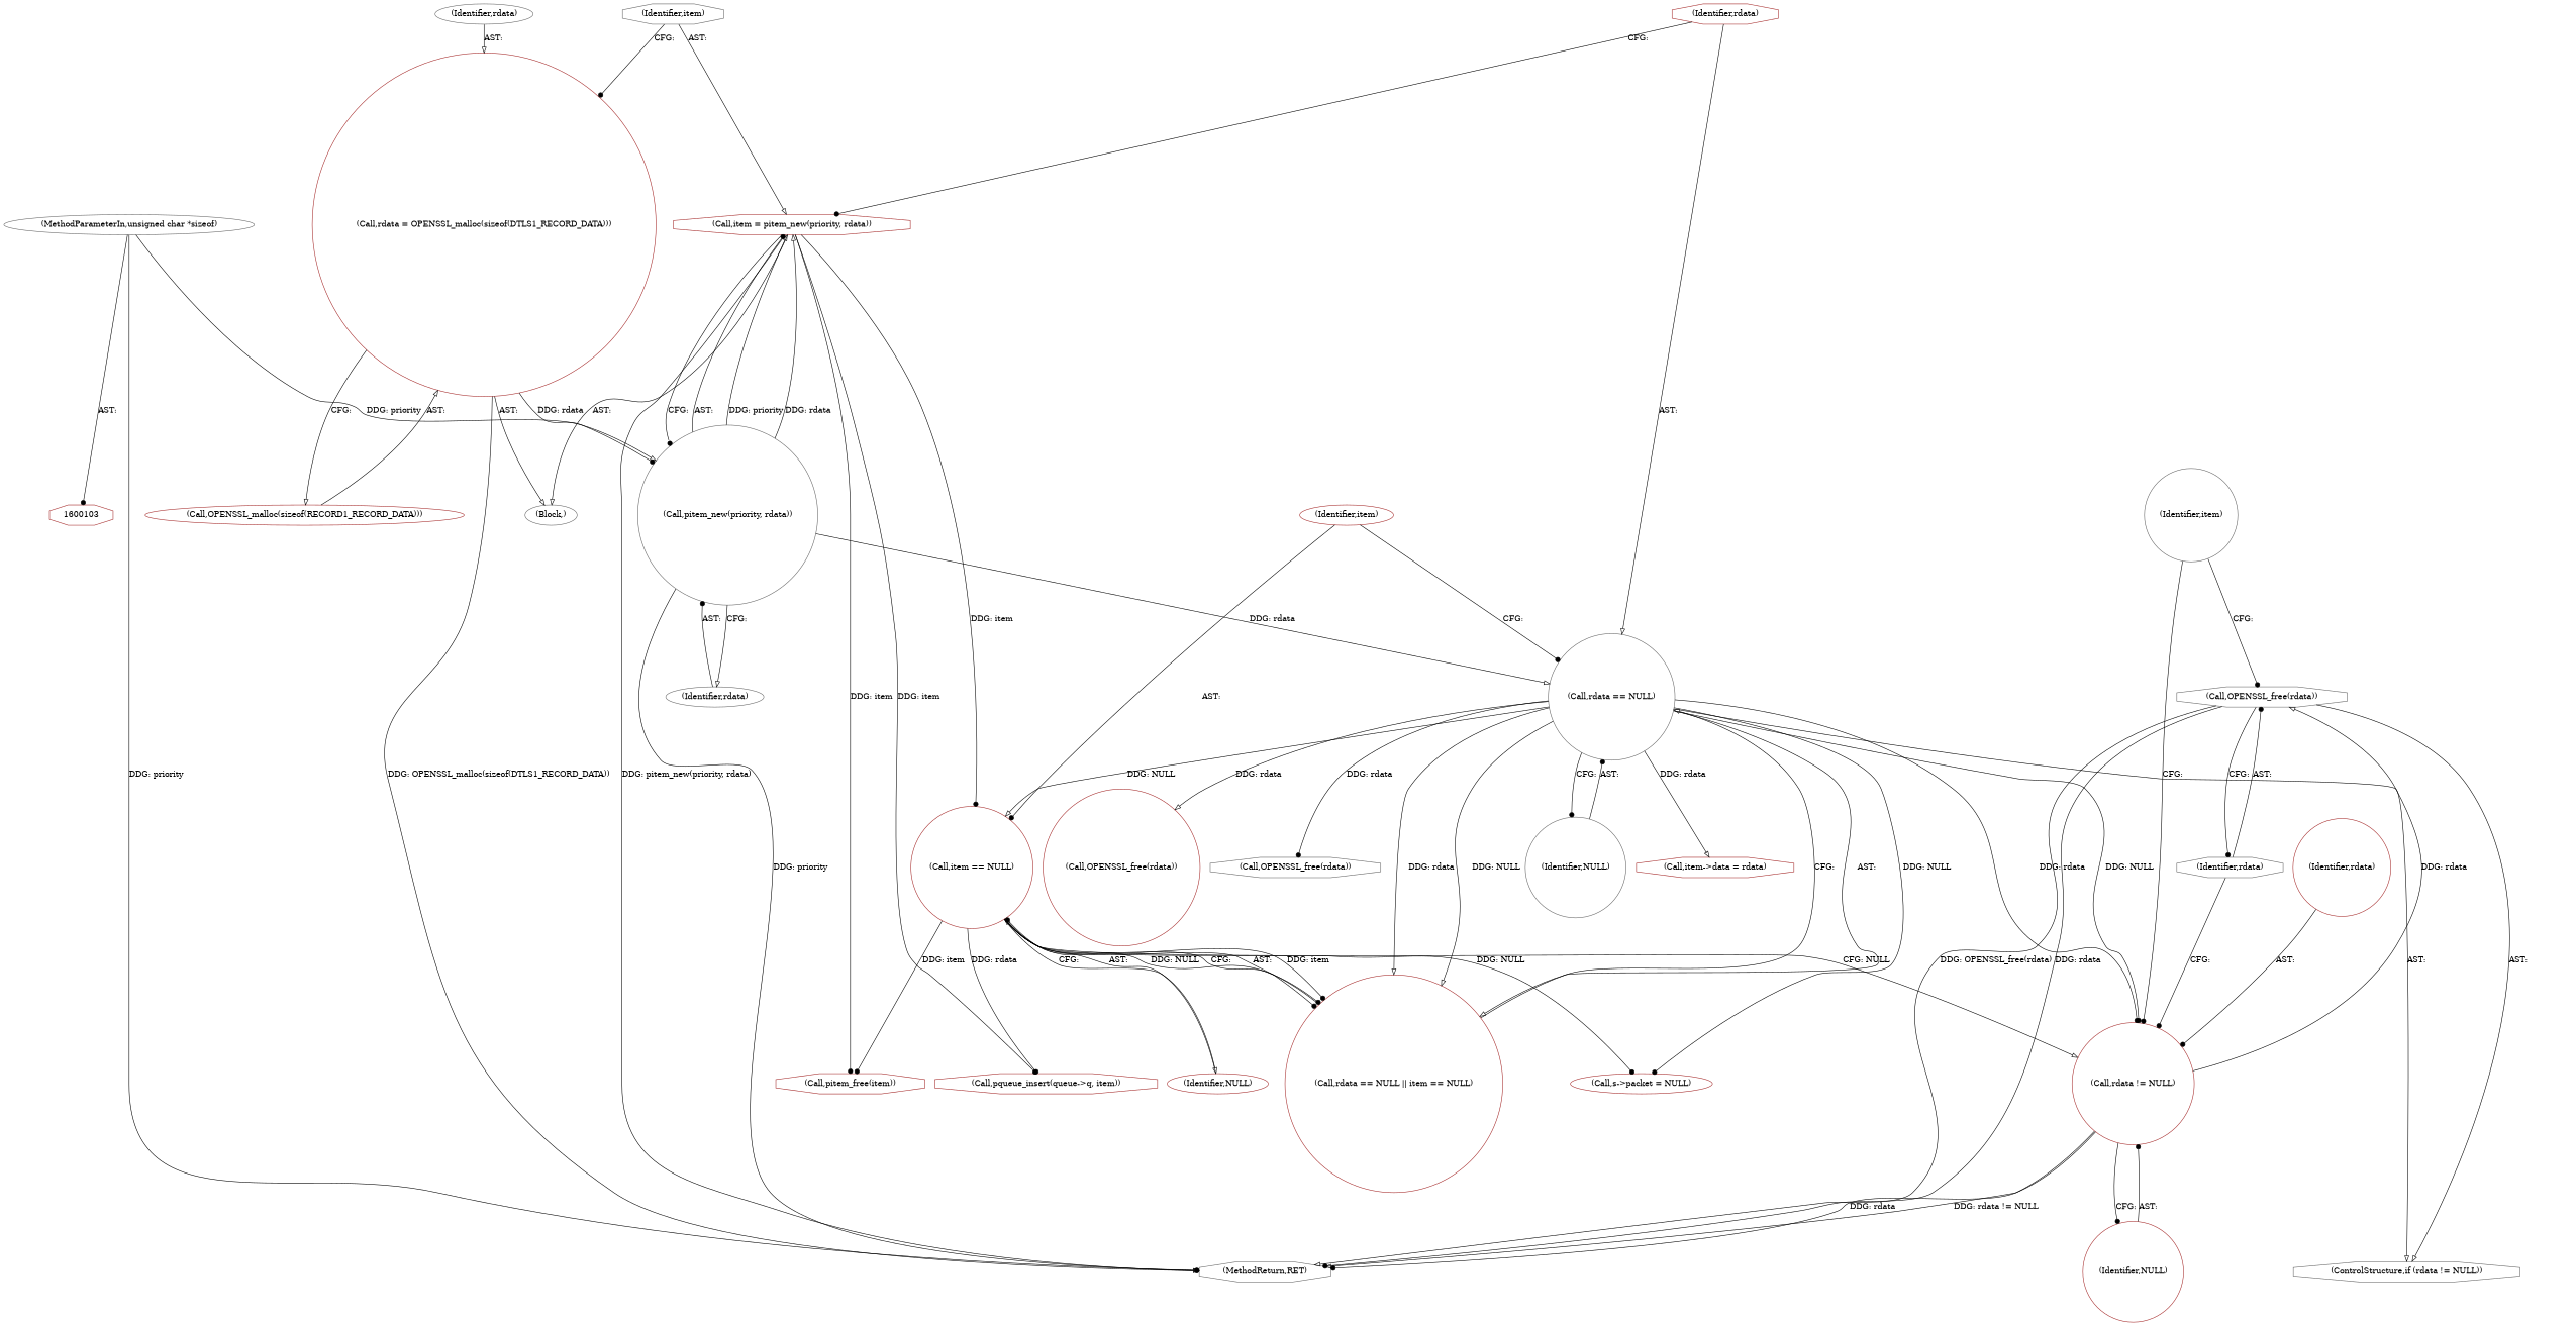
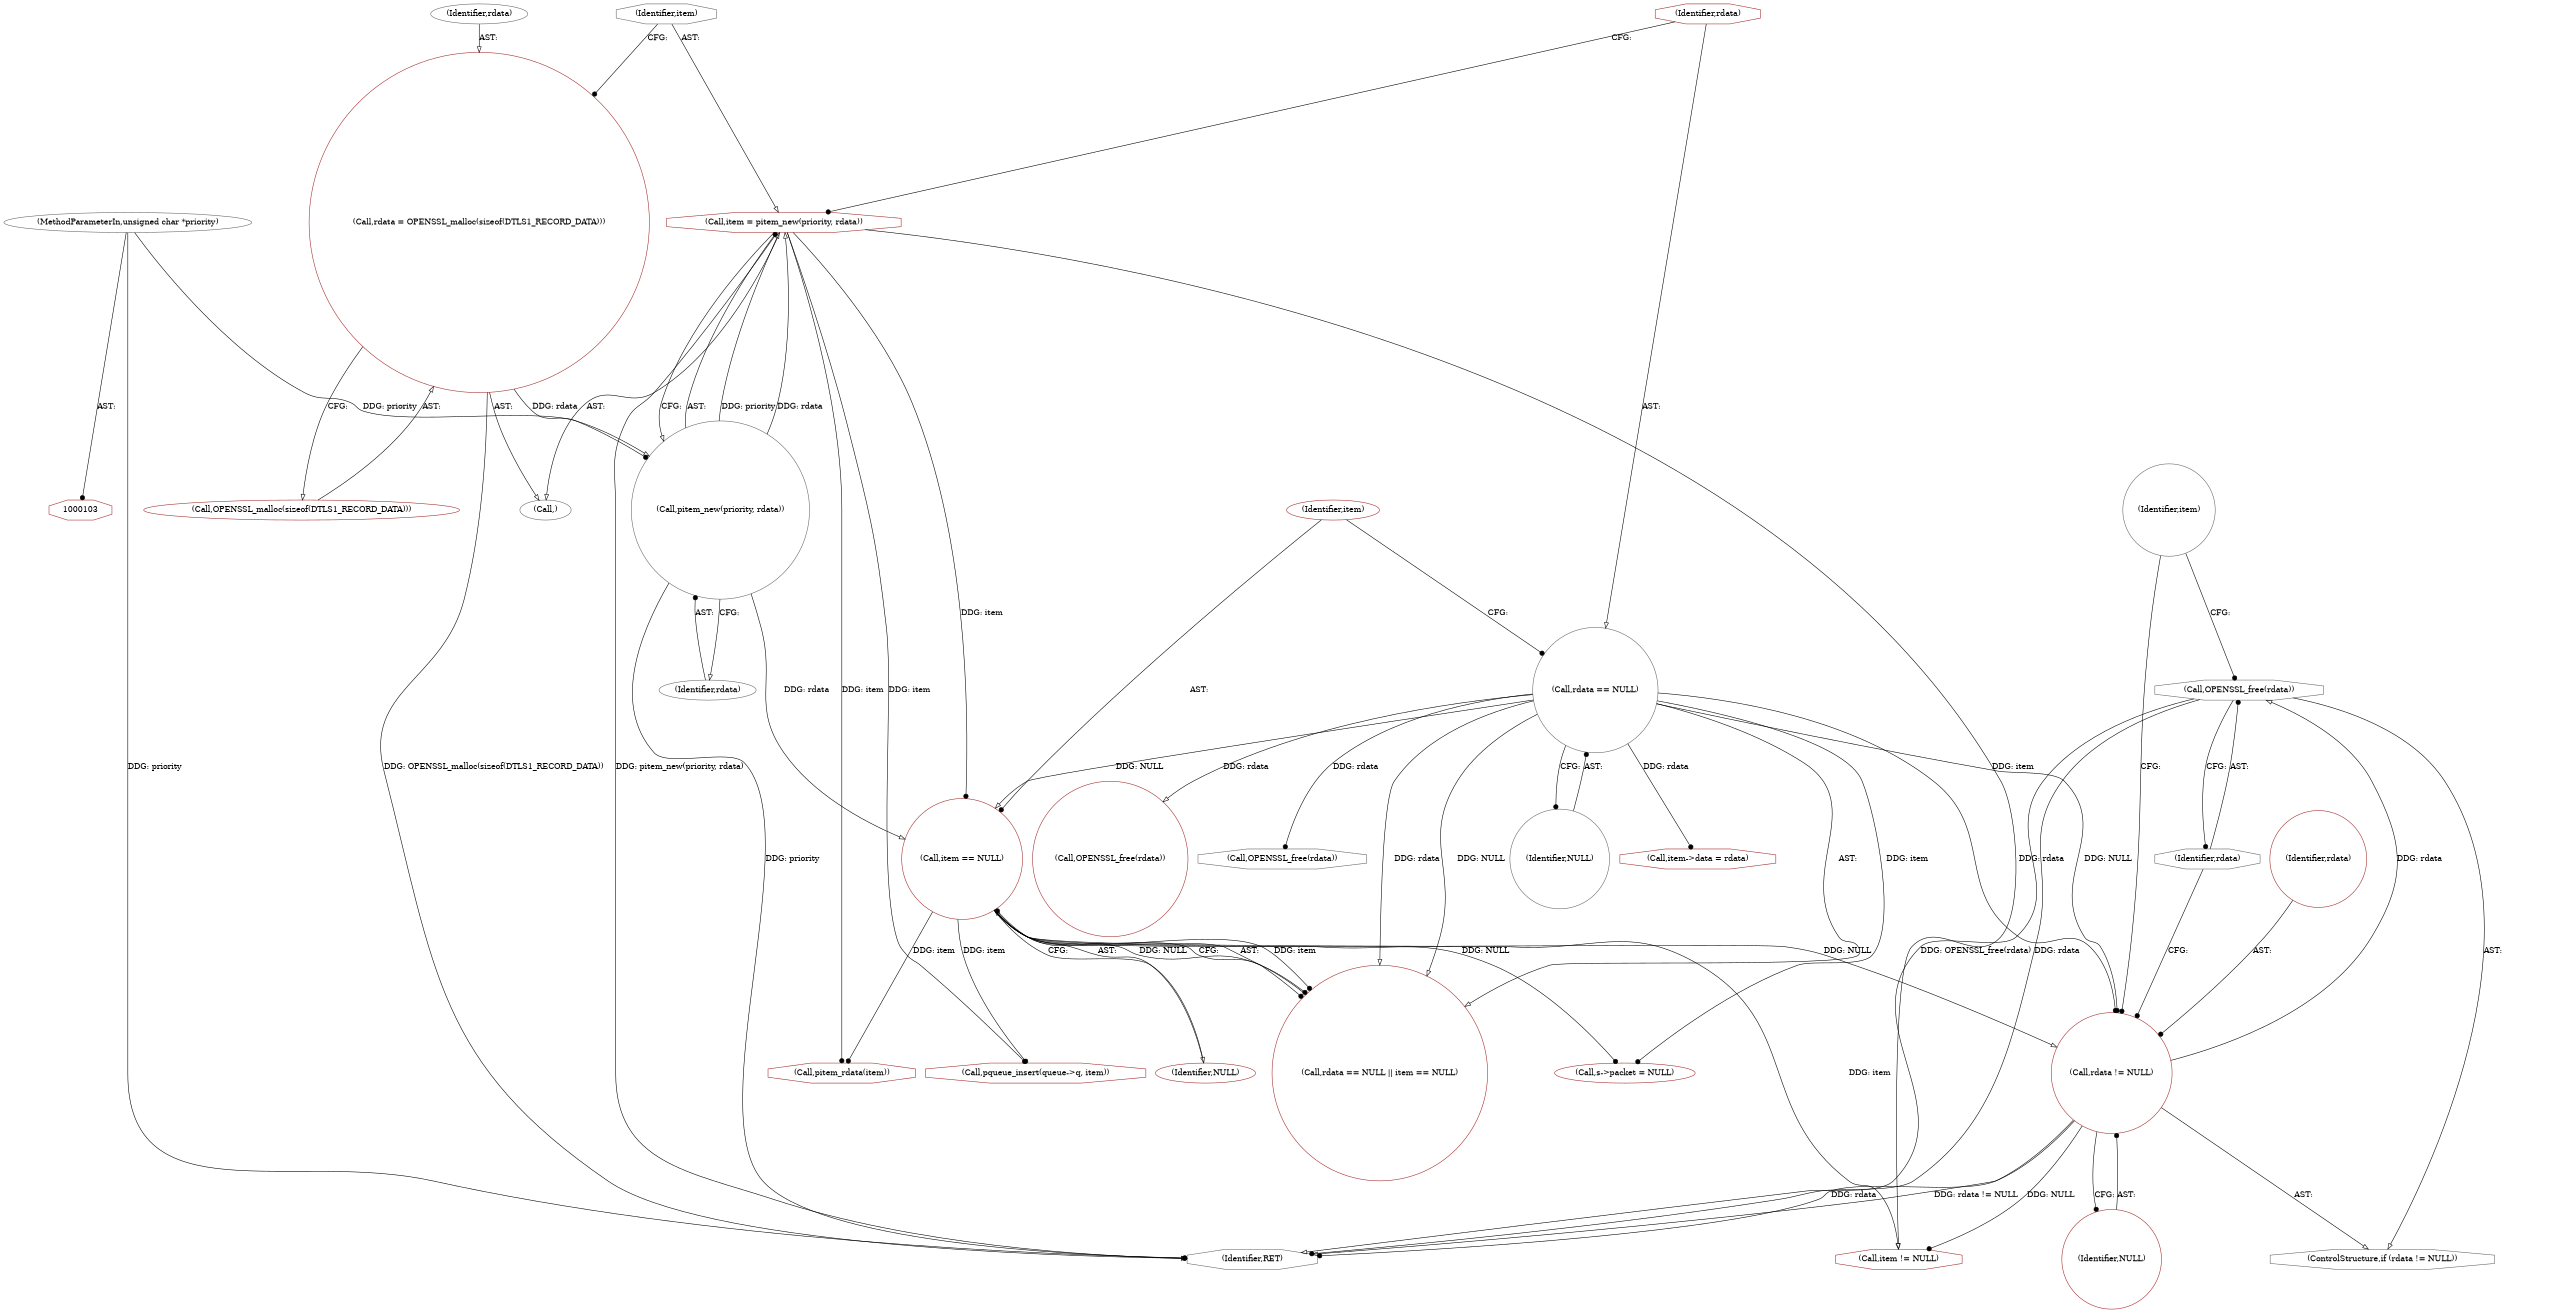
  digraph {
    node [color=brown shape=octagon]
    edge [arrowhead=dot]
    n1 [color=gray40 label="(Call,OPENSSL_free(rdata))"]
    n2 [color=gray40 label="(Identifier,rdata)"]
    n3 [color=gray40 label="(ControlStructure,if (rdata != NULL))"]
-   n4 [color=gray40 label="(MethodReturn,RET)"]
+   n4 [color=gray40 label="(Identifier,RET)"]
    n5 [label="(Call,rdata != NULL)" shape=circle]
    n6 [label="(Identifier,NULL)" shape=circle]
+   n7 [label="(Call,item != NULL)"]
    n8 [color=gray40 label="(Call,rdata == NULL)" shape=circle]
    n9 [label="(Call,item == NULL)" shape=circle]
    n10 [label="(Call,OPENSSL_free(rdata))" shape=circle]
    n11 [color=gray40 label="(Call,OPENSSL_free(rdata))"]
    n12 [label="(Call,rdata == NULL || item == NULL)" shape=circle]
    n13 [color=gray40 label="(Identifier,NULL)" shape=circle]
    n14 [label="(Call,s->packet = NULL)" shape=ellipse]
    n15 [label="(Call,item->data = rdata)"]
    n16 [label="(Identifier,NULL)" shape=ellipse]
    n17 [label="(Call,pqueue_insert(queue->q, item))"]
-   n18 [label="(Call,pitem_free(item))"]
+   n18 [label="(Call,pitem_rdata(item))"]
    n19 [color=gray40 label="(Call,pitem_new(priority, rdata))" shape=circle]
    n20 [label="(Call,item = pitem_new(priority, rdata))"]
    n21 [color=gray40 label="(Identifier,rdata)" shape=ellipse]
-   n22 [color=gray40 label="(Block,)" shape=ellipse]
-   n23 [color=gray40 label="(MethodParameterIn,unsigned char *sizeof)" shape=ellipse]
-   1000103 [label=1600103]
+   n22 [color=gray40 label="(Call,)" shape=ellipse]
+   n23 [color=gray40 label="(MethodParameterIn,unsigned char *priority)" shape=ellipse]
+   1000103
    n25 [label="(Call,rdata = OPENSSL_malloc(sizeof(DTLS1_RECORD_DATA)))" shape=circle]
-   n26 [label="(Call,OPENSSL_malloc(sizeof(RECORD1_RECORD_DATA)))" shape=ellipse]
+   n26 [label="(Call,OPENSSL_malloc(sizeof(DTLS1_RECORD_DATA)))" shape=ellipse]
    n27 [label="(Identifier,rdata)" shape=circle]
    n28 [color=gray40 label="(Identifier,rdata)" shape=ellipse]
    n29 [label="(Identifier,item)" shape=ellipse]
    n30 [color=gray40 label="(Identifier,item)" shape=circle]
    n31 [color=gray40 label="(Identifier,item)"]
    n32 [label="(Identifier,rdata)"]
    n1 -> n2 [label="CFG: "]
    n1 -> n3 [arrowhead=onormal label="AST: "]
    n1 -> n4 [arrowhead=onormal label="DDG: OPENSSL_free(rdata)"]
    n1 -> n4 [label="DDG: rdata"]
    n2 -> n1 [label="AST: "]
    n2 -> n5 [label="CFG: "]
    n5 -> n1 [arrowhead=onormal label="DDG: rdata"]
-   n8 -> n3 [arrowhead=onormal label="AST: "]
+   n5 -> n3 [arrowhead=onormal label="AST: "]
    n5 -> n4 [arrowhead=onormal label="DDG: rdata != NULL"]
    n5 -> n4 [label="DDG: rdata"]
    n5 -> n6 [label="CFG: "]
+   n5 -> n7 [label="DDG: NULL"]
    n6 -> n5 [label="AST: "]
    n8 -> n5 [label="DDG: rdata"]
    n8 -> n5 [label="DDG: NULL"]
    n8 -> n9 [arrowhead=onormal label="DDG: NULL"]
    n8 -> n10 [arrowhead=onormal label="DDG: rdata"]
    n8 -> n11 [label="DDG: rdata"]
    n8 -> n12 [arrowhead=onormal label="AST: "]
    n8 -> n12 [arrowhead=onormal label="DDG: rdata"]
    n8 -> n12 [arrowhead=onormal label="DDG: NULL"]
    n8 -> n13 [label="CFG: "]
-   n8 -> n14 [label="DDG: NULL"]
-   n8 -> n15 [arrowhead=onormal label="DDG: rdata"]
-   n9 -> n5 [arrowhead=onormal label="CFG: NULL"]
+   n8 -> n14 [label="DDG: item"]
+   n8 -> n15 [label="DDG: rdata"]
+   n9 -> n5 [arrowhead=onormal label="DDG: NULL"]
+   n9 -> n7 [arrowhead=onormal label="DDG: item"]
    n9 -> n12 [label="AST: "]
    n9 -> n12 [label="DDG: item"]
    n9 -> n12 [label="DDG: NULL"]
    n9 -> n14 [label="DDG: NULL"]
    n9 -> n16 [arrowhead=onormal label="CFG: "]
-   n9 -> n17 [label="DDG: rdata"]
+   n9 -> n17 [label="DDG: item"]
    n9 -> n18 [label="DDG: item"]
-   n12 -> n8 [arrowhead=onormal label="CFG: "]
    n12 -> n9 [arrowhead=onormal label="CFG: "]
    n13 -> n8 [label="AST: "]
    n16 -> n9 [label="AST: "]
    n19 -> n4 [arrowhead=onormal label="DDG: priority"]
-   n19 -> n8 [arrowhead=onormal label="DDG: rdata"]
+   n19 -> n9 [arrowhead=onormal label="DDG: rdata"]
    n19 -> n20 [label="AST: "]
    n19 -> n20 [arrowhead=onormal label="DDG: priority"]
    n19 -> n20 [arrowhead=onormal label="DDG: rdata"]
    n19 -> n21 [arrowhead=onormal label="CFG: "]
    n20 -> n4 [arrowhead=onormal label="DDG: pitem_new(priority, rdata)"]
+   n20 -> n7 [arrowhead=onormal label="DDG: item"]
    n20 -> n9 [label="DDG: item"]
    n20 -> n17 [label="DDG: item"]
    n20 -> n18 [label="DDG: item"]
-   n20 -> n19 [label="CFG: "]
+   n20 -> n19 [arrowhead=onormal label="CFG: "]
    n20 -> n22 [arrowhead=onormal label="AST: "]
    n21 -> n19 [label="AST: "]
    n23 -> n4 [label="DDG: priority"]
    n23 -> n19 [arrowhead=onormal label="DDG: priority"]
    n23 -> 1000103 [label="AST: "]
    n25 -> n4 [label="DDG: OPENSSL_malloc(sizeof(DTLS1_RECORD_DATA))"]
    n25 -> n19 [label="DDG: rdata"]
    n25 -> n22 [arrowhead=onormal label="AST: "]
    n25 -> n26 [arrowhead=onormal label="CFG: "]
    n26 -> n25 [arrowhead=onormal label="AST: "]
    n27 -> n5 [label="AST: "]
    n28 -> n25 [arrowhead=onormal label="AST: "]
    n29 -> n8 [label="CFG: "]
    n29 -> n9 [label="AST: "]
    n30 -> n1 [label="CFG: "]
    n30 -> n5 [label="CFG: "]
    n31 -> n20 [arrowhead=onormal label="AST: "]
    n31 -> n25 [label="CFG: "]
    n32 -> n8 [arrowhead=onormal label="AST: "]
    n32 -> n20 [label="CFG: "]
  }
